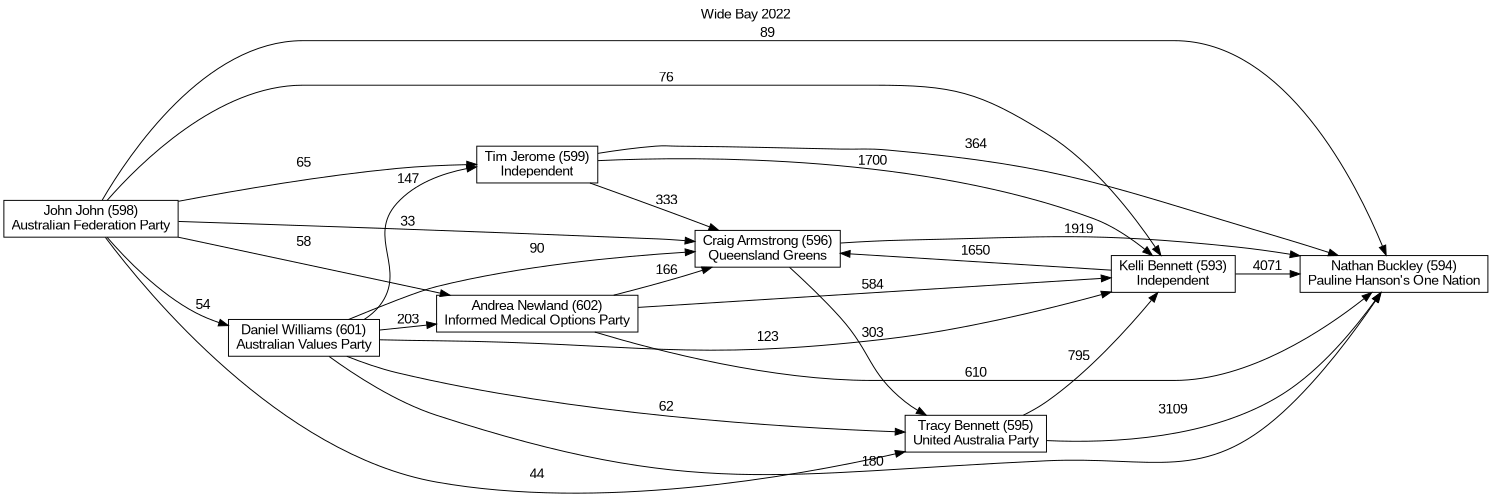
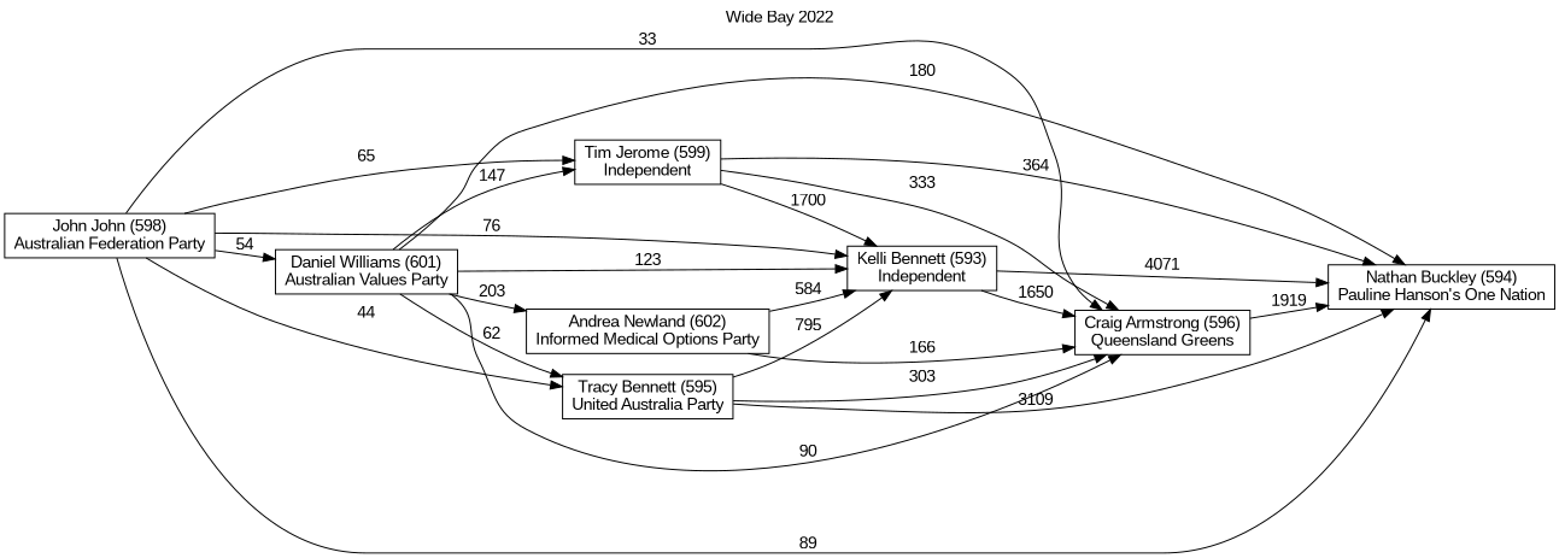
  digraph {
    fontname="Liberation Sans"
    label="Wide Bay 2022"
    labelloc=t
    mclimit=10
    rankdir=LR
    node [fontname="Liberation Sans" shape=box]
    edge [fontname="Liberation Sans"]
    n1 [label="Nathan Buckley (594)\nPauline Hanson's One Nation"]
    n2 [label="Craig Armstrong (596)\nQueensland Greens"]
    n3 [label="Kelli Bennett (593)\nIndependent"]
    n4 [label="Tracy Bennett (595)\nUnited Australia Party"]
    n5 [label="Tim Jerome (599)\nIndependent"]
    n6 [label="Andrea Newland (602)\nInformed Medical Options Party"]
    n7 [label="Daniel Williams (601)\nAustralian Values Party"]
    n8 [label="John John (598)\nAustralian Federation Party"]
    n2 -> n1 [label=1919]
    n3 -> n1 [label=4071]
    n3 -> n2 [label=1650]
    n4 -> n1 [label=3109]
-   n2 -> n4 [label=303]
+   n4 -> n2 [label=303]
    n4 -> n3 [label=795]
    n5 -> n1 [label=364]
    n5 -> n2 [label=333]
    n5 -> n3 [label=1700]
-   n6 -> n1 [label=610]
    n6 -> n2 [label=166]
    n6 -> n3 [label=584]
    n7 -> n1 [label=180]
    n7 -> n2 [label=90]
    n7 -> n3 [label=123]
    n7 -> n4 [label=62]
    n7 -> n5 [label=147]
    n7 -> n6 [label=203]
    n8 -> n1 [label=89]
    n8 -> n2 [label=33]
    n8 -> n3 [label=76]
    n8 -> n4 [label=44]
    n8 -> n5 [label=65]
-   n8 -> n6 [label=58]
    n8 -> n7 [label=54]
  }
